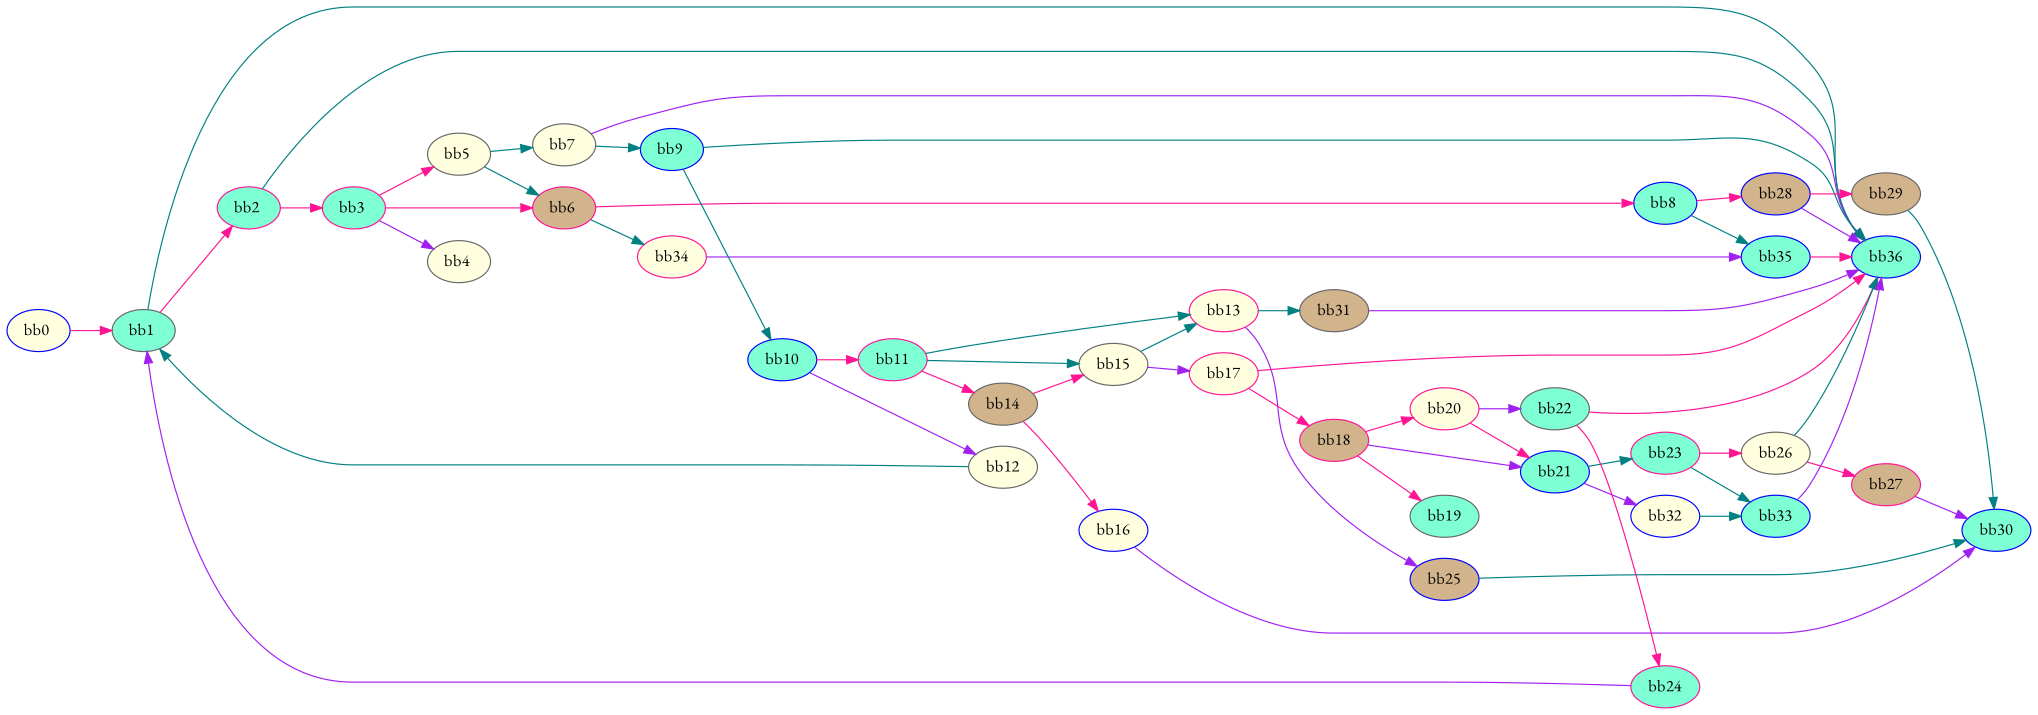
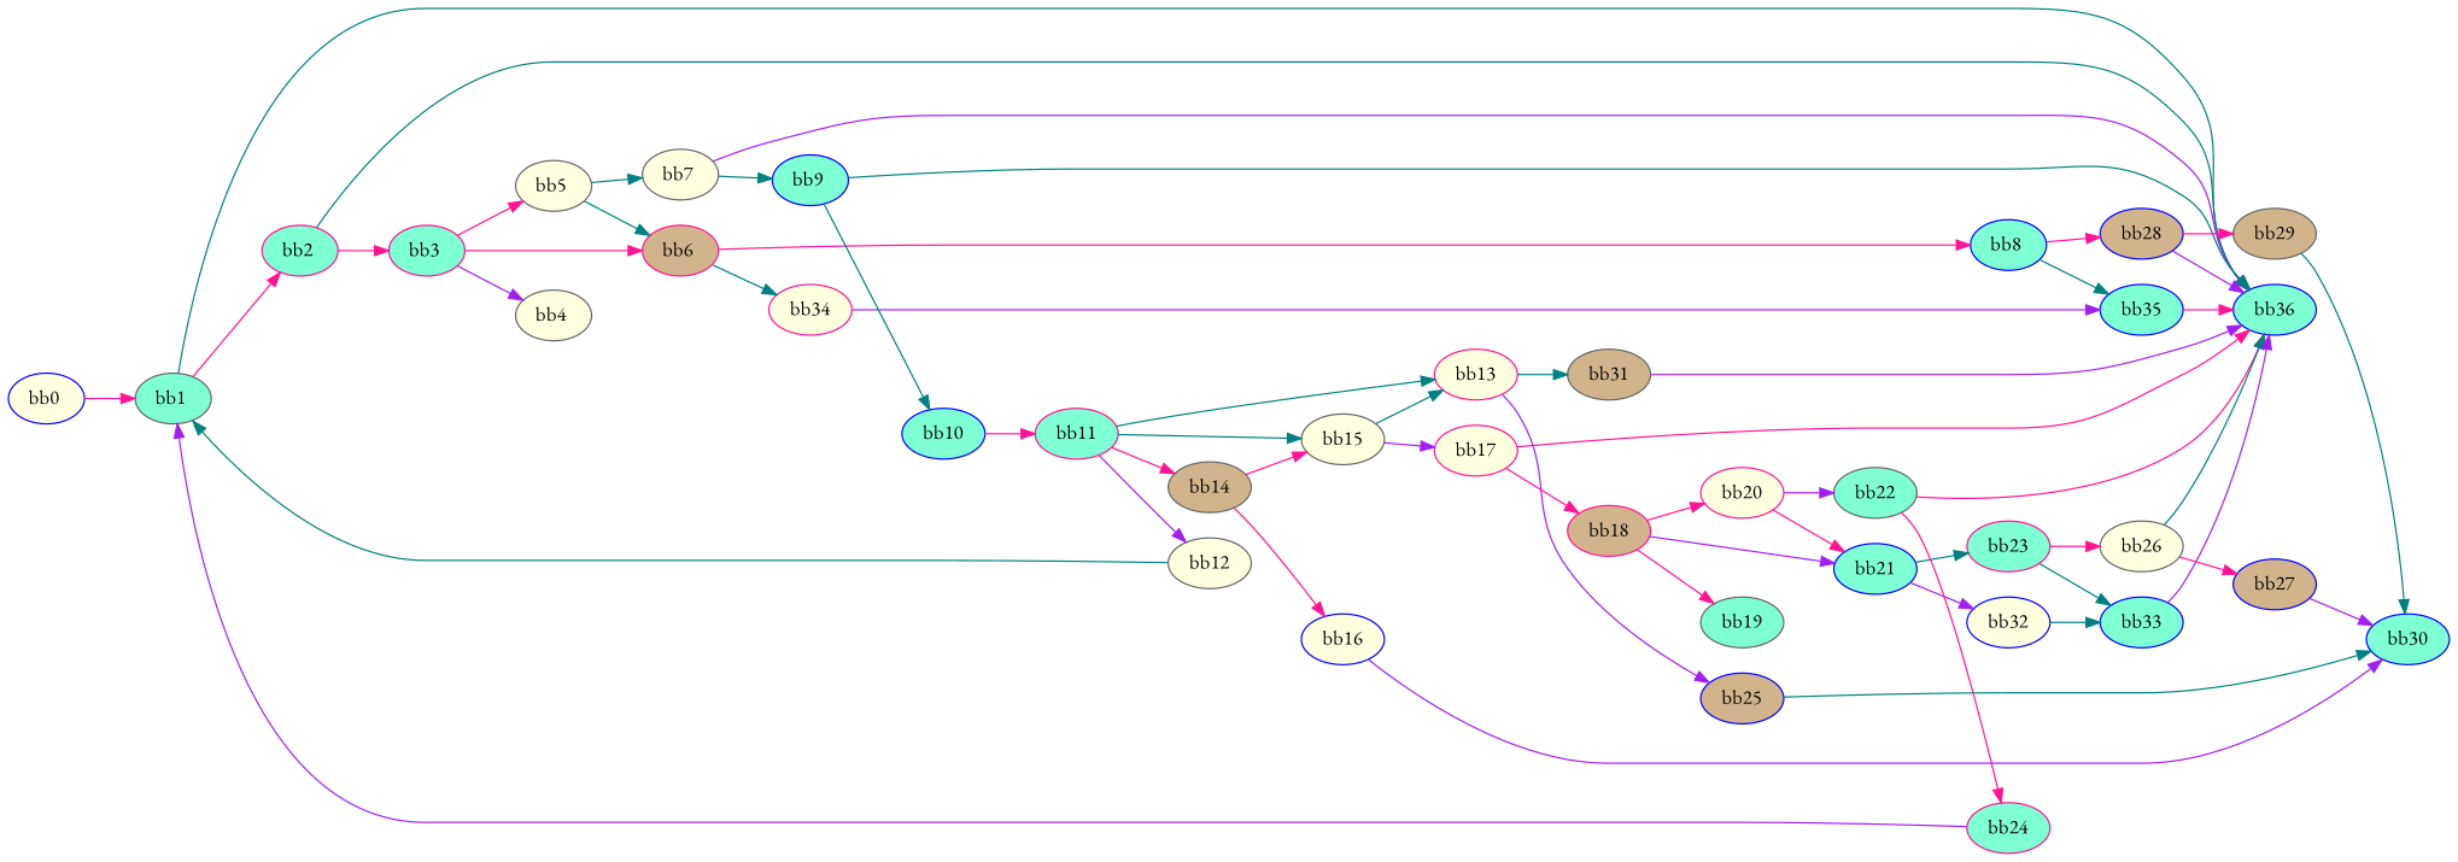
  digraph {
    fontname="EB Garamond"
    rankdir=LR
    node [color=blue fillcolor=aquamarine fontname="EB Garamond" style=filled]
    edge [color=deeppink fontname="EB Garamond"]
    n1 [fillcolor=lightyellow label="bb0\l"]
    n2 [color=gray40 label="bb1\l"]
    n3 [color=deeppink label="bb2\l"]
    n4 [label="bb36\l"]
    n5 [color=deeppink label="bb3\l"]
    n6 [color=gray40 fillcolor=lightyellow label="bb4\l"]
    n7 [color=gray40 fillcolor=lightyellow label="bb5\l"]
    n8 [color=deeppink fillcolor=tan label="bb6\l"]
    n9 [color=gray40 fillcolor=lightyellow label="bb7\l"]
    n10 [label="bb8\l"]
    n11 [color=deeppink fillcolor=lightyellow label="bb34\l"]
    n12 [label="bb9\l"]
    n13 [fillcolor=tan label="bb28\l"]
    n14 [label="bb35\l"]
    n15 [label="bb10\l"]
    n16 [color=gray40 fillcolor=tan label="bb29\l"]
    n17 [color=deeppink label="bb11\l"]
    n18 [color=gray40 fillcolor=lightyellow label="bb12\l"]
    n19 [color=deeppink fillcolor=lightyellow label="bb13\l"]
    n20 [color=gray40 fillcolor=tan label="bb14\l"]
    n21 [color=gray40 fillcolor=lightyellow label="bb15\l"]
    n22 [fillcolor=tan label="bb25\l"]
    n23 [color=gray40 fillcolor=tan label="bb31\l"]
    n24 [fillcolor=lightyellow label="bb16\l"]
    n25 [color=deeppink fillcolor=lightyellow label="bb17\l"]
    n26 [label="bb30\l"]
    n27 [color=deeppink fillcolor=tan label="bb18\l"]
    n28 [color=gray40 label="bb19\l"]
    n29 [color=deeppink fillcolor=lightyellow label="bb20\l"]
    n30 [label="bb21\l"]
    n31 [color=gray40 label="bb22\l"]
    n32 [color=deeppink label="bb23\l"]
    n33 [fillcolor=lightyellow label="bb32\l"]
    n34 [color=deeppink label="bb24\l"]
    n35 [color=gray40 fillcolor=lightyellow label="bb26\l"]
    n36 [label="bb33\l"]
-   n37 [color=deeppink fillcolor=tan label="bb27\l"]
+   n37 [fillcolor=tan label="bb27\l"]
    n1 -> n2
    n2 -> n3
    n2 -> n4 [color=teal]
    n3 -> n4 [color=teal]
    n3 -> n5
    n5 -> n6 [color=purple]
    n5 -> n7
    n5 -> n8
    n7 -> n8 [color=teal]
    n7 -> n9 [color=teal]
    n8 -> n10
    n8 -> n11 [color=teal]
    n9 -> n4 [color=purple]
    n9 -> n12 [color=teal]
    n10 -> n13
    n10 -> n14 [color=teal]
    n11 -> n14 [color=purple]
    n12 -> n4 [color=teal]
    n12 -> n15 [color=teal]
    n13 -> n4 [color=purple]
    n13 -> n16
    n14 -> n4
    n15 -> n17
-   n15 -> n18 [color=purple]
+   n17 -> n18 [color=purple]
    n16 -> n26 [color=teal]
    n17 -> n19 [color=teal]
    n17 -> n20
    n17 -> n21 [color=teal]
    n18 -> n2 [color=teal]
    n19 -> n22 [color=purple]
    n19 -> n23 [color=teal]
    n20 -> n21
    n20 -> n24
    n21 -> n19 [color=teal]
    n21 -> n25 [color=purple]
    n22 -> n26 [color=teal]
    n23 -> n4 [color=purple]
    n24 -> n26 [color=purple]
    n25 -> n4
    n25 -> n27
    n27 -> n28
    n27 -> n29
    n27 -> n30 [color=purple]
    n29 -> n30
    n29 -> n31 [color=purple]
    n30 -> n32 [color=teal]
    n30 -> n33 [color=purple]
    n31 -> n4
    n31 -> n34
    n32 -> n35
    n32 -> n36 [color=teal]
    n33 -> n36 [color=teal]
    n34 -> n2 [color=purple]
    n35 -> n4 [color=teal]
    n35 -> n37
    n36 -> n4 [color=purple]
    n37 -> n26 [color=purple]
  }
